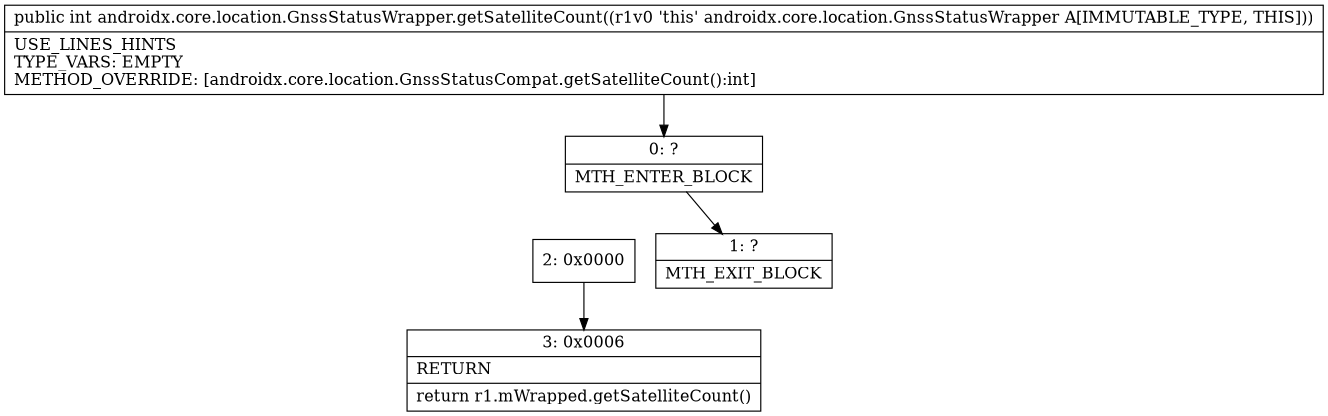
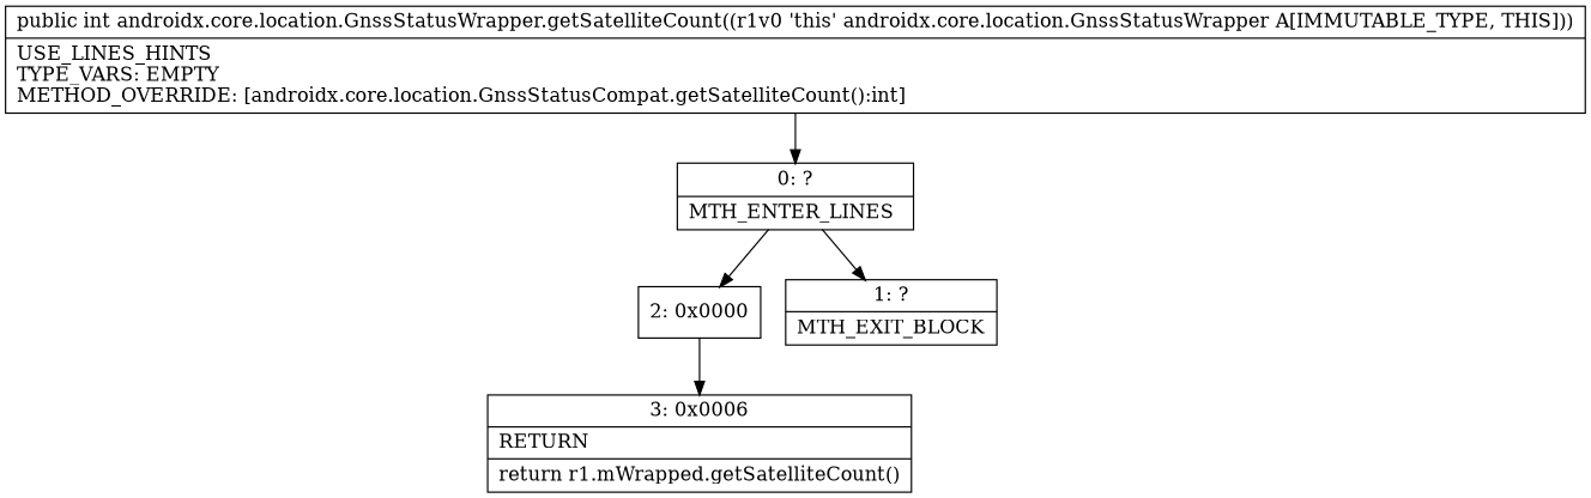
  digraph {
    node [shape=record]
-   n1 [label="{0\:\ ?|MTH_ENTER_BLOCK\l}"]
+   n1 [label="{0\:\ ?|MTH_ENTER_LINES\l}"]
    n2 [label="{2\:\ 0x0000}"]
    n3 [label="{1\:\ ?|MTH_EXIT_BLOCK\l}"]
    n4 [label="{3\:\ 0x0006|RETURN\l|return r1.mWrapped.getSatelliteCount()\l}"]
    n5 [label="{public int androidx.core.location.GnssStatusWrapper.getSatelliteCount((r1v0 'this' androidx.core.location.GnssStatusWrapper A[IMMUTABLE_TYPE, THIS]))  | USE_LINES_HINTS\lTYPE_VARS: EMPTY\lMETHOD_OVERRIDE: [androidx.core.location.GnssStatusCompat.getSatelliteCount():int]\l}"]
+   n1 -> n2
    n1 -> n3
    n2 -> n4
    n5 -> n1
  }
